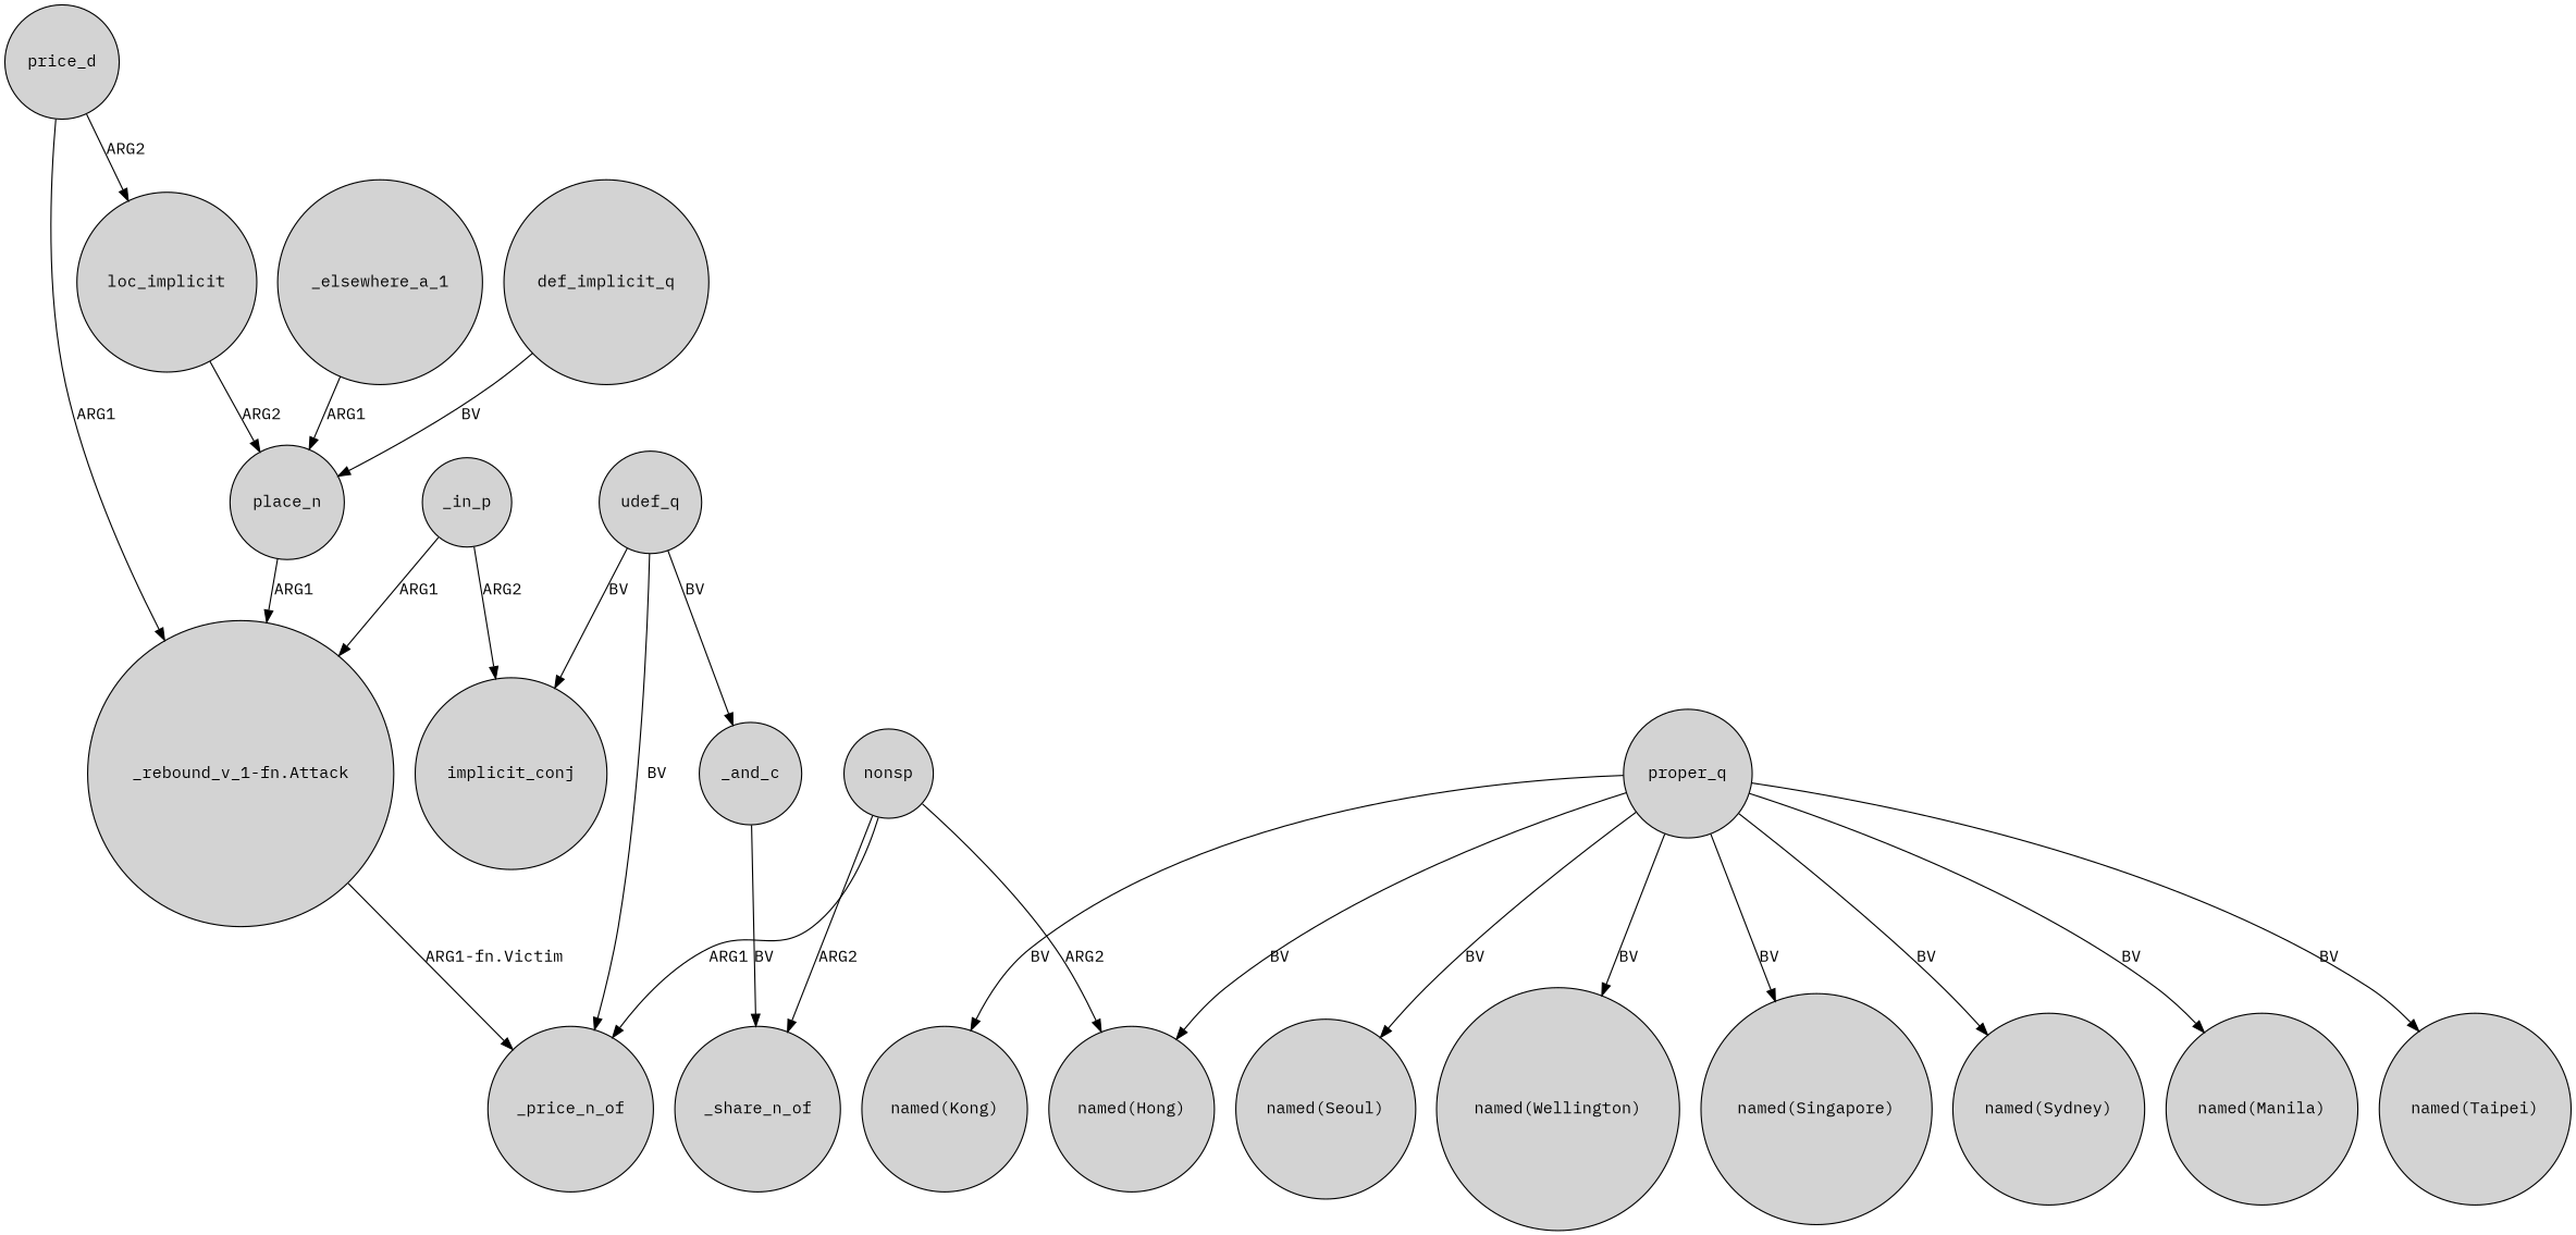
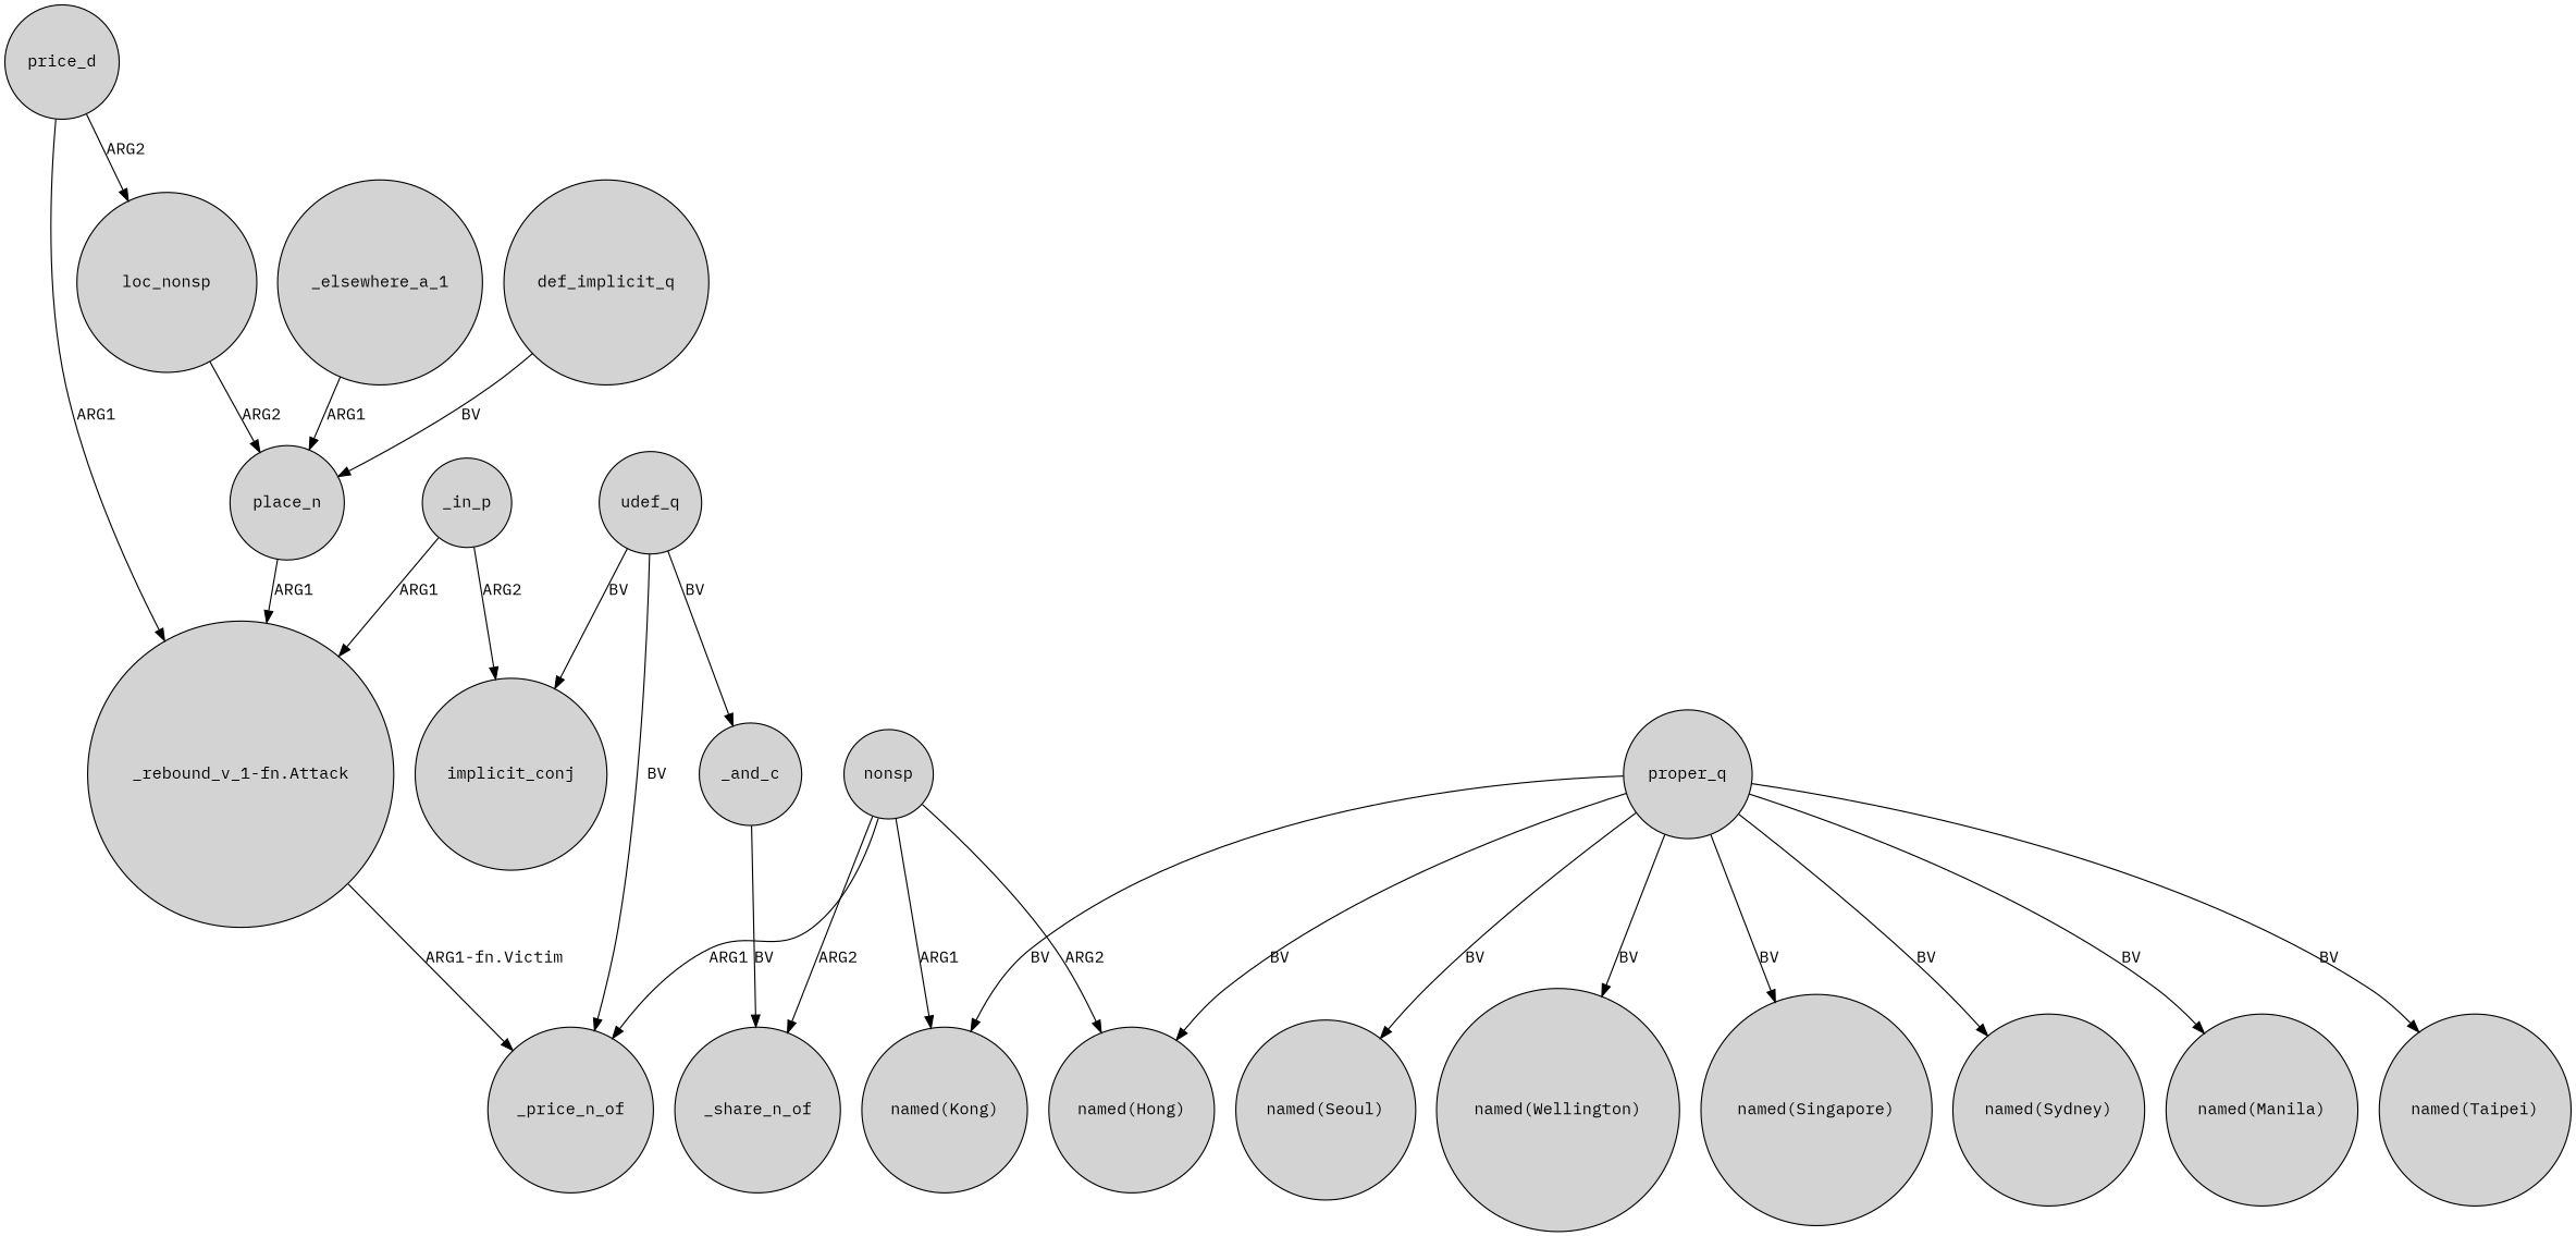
  digraph {
    fontname="IBM Plex Mono"
    node [fontname="IBM Plex Mono" shape=circle style=filled]
    edge [fontname="IBM Plex Mono"]
    def_implicit_q
    place_n
    "_rebound_v_1-fn.Attack"
-   loc_nonsp [label=loc_implicit]
+   loc_nonsp
    _price_n_of
    udef_q
    implicit_conj
    _and_c
    _share_n_of
    _elsewhere_a_1
    _in_p
    n12 [label=price_d]
    proper_q
    "named(Wellington)"
    "named(Singapore)"
    "named(Sydney)"
    "named(Manila)"
    "named(Taipei)"
    "named(Kong)"
    "named(Hong)"
    "named(Seoul)"
    n22 [label=nonsp]
    def_implicit_q -> place_n [label=BV]
    place_n -> "_rebound_v_1-fn.Attack" [label=ARG1]
    "_rebound_v_1-fn.Attack" -> _price_n_of [label="ARG1-fn.Victim"]
    loc_nonsp -> place_n [label=ARG2]
    udef_q -> _price_n_of [label=BV]
    udef_q -> implicit_conj [label=BV]
    udef_q -> _and_c [label=BV]
    _and_c -> _share_n_of [label=BV]
    _elsewhere_a_1 -> place_n [label=ARG1]
    _in_p -> "_rebound_v_1-fn.Attack" [label=ARG1]
    _in_p -> implicit_conj [label=ARG2]
    n12 -> "_rebound_v_1-fn.Attack" [label=ARG1]
    n12 -> loc_nonsp [label=ARG2]
    proper_q -> "named(Wellington)" [label=BV]
    proper_q -> "named(Singapore)" [label=BV]
    proper_q -> "named(Sydney)" [label=BV]
    proper_q -> "named(Manila)" [label=BV]
    proper_q -> "named(Taipei)" [label=BV]
    proper_q -> "named(Kong)" [label=BV]
    proper_q -> "named(Hong)" [label=BV]
    proper_q -> "named(Seoul)" [label=BV]
    n22 -> _price_n_of [label=ARG1]
    n22 -> _share_n_of [label=ARG2]
+   n22 -> "named(Kong)" [label=ARG1]
    n22 -> "named(Hong)" [label=ARG2]
  }
